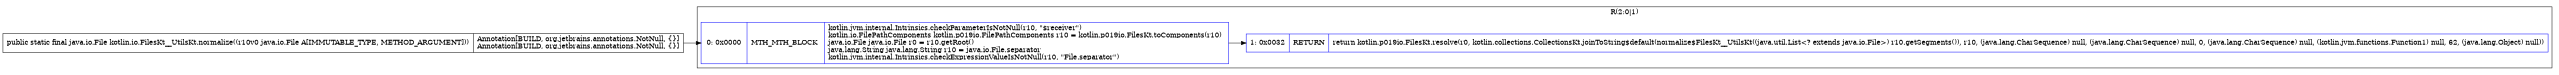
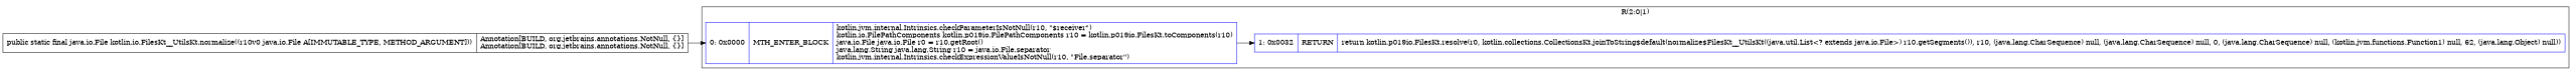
  digraph {
    rankdir=LR
    node [color=blue shape=record]
-   n1 [label="{0\:\ 0x0000|MTH_MTH_BLOCK\l|kotlin.jvm.internal.Intrinsics.checkParameterIsNotNull(r10, \"$receiver\")\lkotlin.io.FilePathComponents kotlin.p019io.FilePathComponents r10 = kotlin.p019io.FilesKt.toComponents(r10)\ljava.io.File java.io.File r0 = r10.getRoot()\ljava.lang.String java.lang.String r10 = java.io.File.separator\lkotlin.jvm.internal.Intrinsics.checkExpressionValueIsNotNull(r10, \"File.separator\")\l}"]
+   n1 [label="{0\:\ 0x0000|MTH_ENTER_BLOCK\l|kotlin.jvm.internal.Intrinsics.checkParameterIsNotNull(r10, \"$receiver\")\lkotlin.io.FilePathComponents kotlin.p019io.FilePathComponents r10 = kotlin.p019io.FilesKt.toComponents(r10)\ljava.io.File java.io.File r0 = r10.getRoot()\ljava.lang.String java.lang.String r10 = java.io.File.separator\lkotlin.jvm.internal.Intrinsics.checkExpressionValueIsNotNull(r10, \"File.separator\")\l}"]
    n2 [label="{1\:\ 0x0032|RETURN\l|return kotlin.p019io.FilesKt.resolve(r0, kotlin.collections.CollectionsKt.joinToString$default(normalize$FilesKt__UtilsKt((java.util.List\<? extends java.io.File\>) r10.getSegments()), r10, (java.lang.CharSequence) null, (java.lang.CharSequence) null, 0, (java.lang.CharSequence) null, (kotlin.jvm.functions.Function1) null, 62, (java.lang.Object) null))\l}"]
    n3 [label="{public static final java.io.File kotlin.io.FilesKt__UtilsKt.normalize((r10v0 java.io.File A[IMMUTABLE_TYPE, METHOD_ARGUMENT]))  | Annotation[BUILD, org.jetbrains.annotations.NotNull, \{\}]\lAnnotation[BUILD, org.jetbrains.annotations.NotNull, \{\}]\l}" color=""]
    subgraph cluster_1 {
      label="R(2:0|1)"
      n1
      n2
    }
    n1 -> n2
    n3 -> n1
  }
